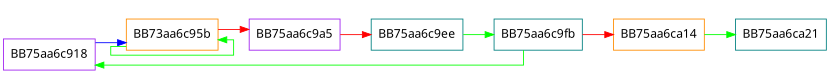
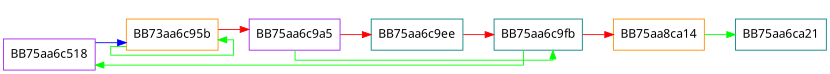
  digraph {
    fontname="Noto Sans"
    rankdir=LR
    splines=ortho
    node [color=teal fontname="Noto Sans" shape=box]
    edge [color=green fontname="Noto Sans"]
-   BB75aa6c918 [color=purple]
+   BB75aa6c918 [color=purple label=BB75aa6c518]
    n2 [color=darkorange label=BB73aa6c95b]
    BB75aa6c9a5 [color=purple]
    BB75aa6c9fb
    BB75aa6c9ee
-   BB75aa6ca14 [color=darkorange]
+   BB75aa6ca14 [color=darkorange label=BB75aa8ca14]
    BB75aa6ca21
    BB75aa6c918 -> n2 [color=blue]
    n2 -> n2
    n2 -> BB75aa6c9a5 [color=red]
+   BB75aa6c9a5 -> BB75aa6c9fb
    BB75aa6c9a5 -> BB75aa6c9ee [color=red]
    BB75aa6c9fb -> BB75aa6c918
    BB75aa6c9fb -> BB75aa6ca14 [color=red]
-   BB75aa6c9ee -> BB75aa6c9fb
+   BB75aa6c9ee -> BB75aa6c9fb [color=red]
    BB75aa6ca14 -> BB75aa6ca21
  }
